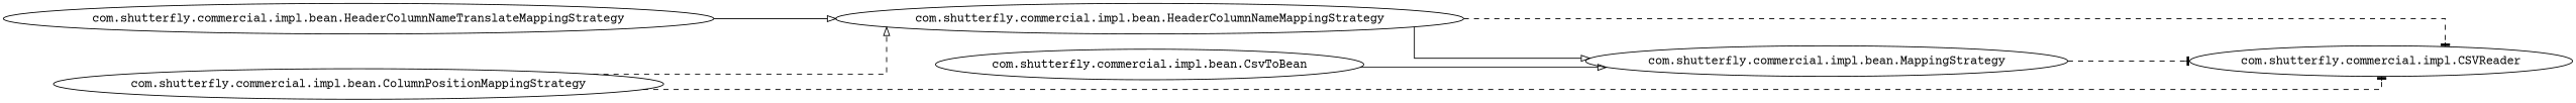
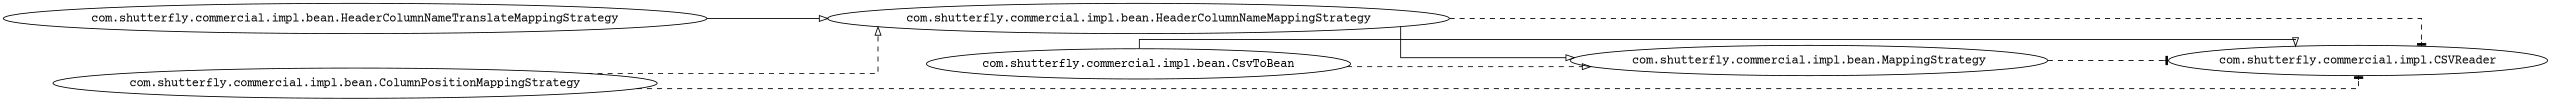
  digraph {
    concentrate=true
    fontname="Courier Prime"
    rankdir=LR
    ranksep=2.0
    splines=ortho
    node [fontname="Courier Prime"]
    edge [arrowhead=onormal fontname="Courier Prime" style=dashed]
    "com.shutterfly.commercial.impl.bean.ColumnPositionMappingStrategy"
    "com.shutterfly.commercial.impl.bean.HeaderColumnNameMappingStrategy"
    "com.shutterfly.commercial.impl.CSVReader"
    "com.shutterfly.commercial.impl.bean.MappingStrategy"
    "com.shutterfly.commercial.impl.bean.CsvToBean"
    "com.shutterfly.commercial.impl.bean.HeaderColumnNameTranslateMappingStrategy"
    "com.shutterfly.commercial.impl.bean.ColumnPositionMappingStrategy" -> "com.shutterfly.commercial.impl.bean.HeaderColumnNameMappingStrategy"
    "com.shutterfly.commercial.impl.bean.ColumnPositionMappingStrategy" -> "com.shutterfly.commercial.impl.CSVReader" [arrowhead=tee]
    "com.shutterfly.commercial.impl.bean.HeaderColumnNameMappingStrategy" -> "com.shutterfly.commercial.impl.CSVReader" [arrowhead=tee]
    "com.shutterfly.commercial.impl.bean.HeaderColumnNameMappingStrategy" -> "com.shutterfly.commercial.impl.bean.MappingStrategy" [style=solid]
    "com.shutterfly.commercial.impl.bean.MappingStrategy" -> "com.shutterfly.commercial.impl.CSVReader" [arrowhead=tee]
-   "com.shutterfly.commercial.impl.bean.CsvToBean" -> "com.shutterfly.commercial.impl.bean.MappingStrategy" [style=solid]
+   "com.shutterfly.commercial.impl.bean.CsvToBean" -> "com.shutterfly.commercial.impl.CSVReader" [style=solid]
+   "com.shutterfly.commercial.impl.bean.CsvToBean" -> "com.shutterfly.commercial.impl.bean.MappingStrategy"
    "com.shutterfly.commercial.impl.bean.HeaderColumnNameTranslateMappingStrategy" -> "com.shutterfly.commercial.impl.bean.HeaderColumnNameMappingStrategy" [style=solid]
  }
